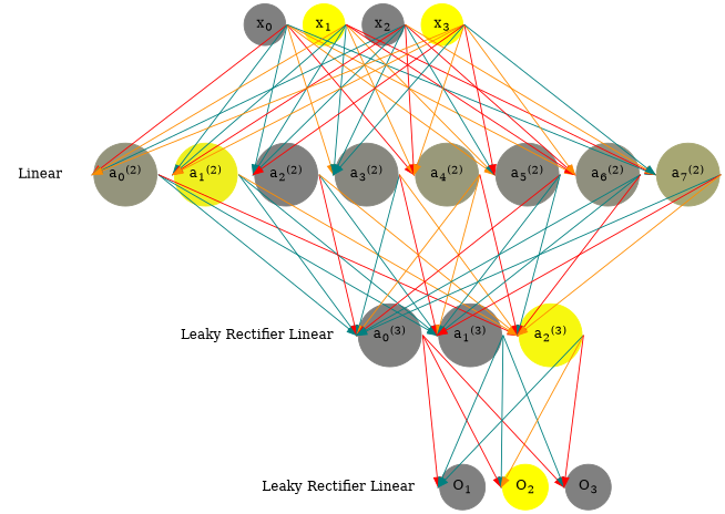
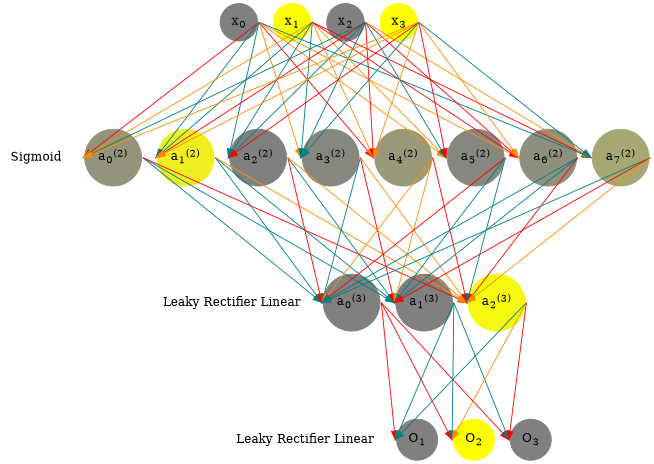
  digraph {
    rankdir=TB
    ranksep=1.4
    splines=false
    node [color="0.1667, 0.0, 0.5" fillcolor="0.1667, 0.0, 0.5" shape=circle style=filled]
    edge [headport=w style=solid tailport=e color=teal]
    n1 [label=<x<sub>0</sub>>]
    n2 [color="0.1667, 1.0, 1.0" fillcolor="0.1667, 1.0, 1.0" label=<x<sub>1</sub>>]
    n3 [label=<x<sub>2</sub>>]
    n4 [color="0.1667, 1.0, 1.0" fillcolor="0.1667, 1.0, 1.0" label=<x<sub>3</sub>>]
    n5 [color="0.1667, 0.160984, 0.580492" fillcolor="0.1667, 0.160984, 0.580492" label=<a<sub>0</sub><sup>(2)</sup>>]
    n6 [color="0.1667, 0.868200, 0.934100" fillcolor="0.1667, 0.868200, 0.934100" label=<a<sub>1</sub><sup>(2)</sup>>]
    n7 [color="0.1667, 0.000176, 0.500088" fillcolor="0.1667, 0.000176, 0.500088" label=<a<sub>2</sub><sup>(2)</sup>>]
    n8 [color="0.1667, 0.058653, 0.529327" fillcolor="0.1667, 0.058653, 0.529327" label=<a<sub>3</sub><sup>(2)</sup>>]
    n9 [color="0.1667, 0.198605, 0.599303" fillcolor="0.1667, 0.198605, 0.599303" label=<a<sub>4</sub><sup>(2)</sup>>]
    n10 [color="0.1667, 0.055755, 0.527878" fillcolor="0.1667, 0.055755, 0.527878" label=<a<sub>5</sub><sup>(2)</sup>>]
    n11 [color="0.1667, 0.124394, 0.562197" fillcolor="0.1667, 0.124394, 0.562197" label=<a<sub>6</sub><sup>(2)</sup>>]
    n12 [color="0.1667, 0.310398, 0.655199" fillcolor="0.1667, 0.310398, 0.655199" label=<a<sub>7</sub><sup>(2)</sup>>]
    n13 [color="0.1667, 0.000953, 0.500476" fillcolor="0.1667, 0.000953, 0.500476" label=<a<sub>0</sub><sup>(3)</sup>>]
    n14 [color="0.1667, 0.002166, 0.501083" fillcolor="0.1667, 0.002166, 0.501083" label=<a<sub>1</sub><sup>(3)</sup>>]
    n15 [color="0.1667, 0.937684, 0.968842" fillcolor="0.1667, 0.937684, 0.968842" label=<a<sub>2</sub><sup>(3)</sup>>]
    n16 [label=<O<sub>1</sub>>]
    n17 [color="0.1667, 1.0, 1.0" fillcolor="0.1667, 1.0, 1.0" label=<O<sub>2</sub>>]
    n18 [label=<O<sub>3</sub>>]
-   n19 [label=Linear shape=plaintext color=deeppink fillcolor="" style=""]
+   n19 [label=Sigmoid shape=plaintext color=deeppink fillcolor="" style=""]
    n20 [label="Leaky Rectifier Linear" shape=plaintext color=darkorange fillcolor="" style=""]
    n21 [label="Leaky Rectifier Linear" shape=plaintext color=brown fillcolor="" style=""]
    subgraph sub_1 {
      n1
    }
    subgraph sub_2 {
      n2
    }
    subgraph sub_3 {
      n3
    }
    subgraph sub_4 {
      n4
    }
    subgraph sub_5 {
      n5
    }
    subgraph sub_6 {
      n6
    }
    subgraph sub_7 {
      n7
    }
    subgraph sub_8 {
      n8
    }
    subgraph sub_9 {
      n9
    }
    subgraph sub_10 {
      n10
    }
    subgraph sub_11 {
      n11
    }
    subgraph sub_12 {
      n12
    }
    subgraph sub_13 {
      n13
    }
    subgraph sub_14 {
      n14
    }
    subgraph sub_15 {
      n15
    }
    subgraph sub_16 {
      n16
    }
    subgraph sub_17 {
      n17
    }
    subgraph sub_18 {
      n18
    }
    subgraph sub_19 {
      rank=same
      n1
      n2
      n3
      n4
    }
    subgraph sub_20 {
      rank=same
      n5
      n6
      n7
      n8
      n9
      n10
      n11
      n12
    }
    subgraph sub_21 {
      rank=same
      n13
      n14
      n15
    }
    subgraph sub_22 {
      rank=same
      n16
      n17
      n18
    }
    subgraph sub_23 {
      rank=same
      n5
      n19
    }
    subgraph sub_24 {
      rank=same
      n13
      n20
    }
    subgraph sub_25 {
      rank=same
      n16
      n21
    }
    n1 -> n2 [style=invis color=""]
    n1 -> n5 [color=red]
    n1 -> n6
    n1 -> n7
    n1 -> n8 [color=darkorange]
    n1 -> n9 [color=red]
    n1 -> n10 [color=darkorange]
    n1 -> n11 [color=darkorange]
    n1 -> n12
    n2 -> n3 [style=invis color=""]
    n2 -> n5 [color=darkorange]
    n2 -> n6
    n2 -> n7
    n2 -> n8
    n2 -> n9 [color=darkorange]
    n2 -> n10 [color=darkorange]
    n2 -> n11 [color=red]
    n2 -> n12 [color=red]
    n3 -> n4 [style=invis color=""]
    n3 -> n5
    n3 -> n6 [color=red]
    n3 -> n7
    n3 -> n8
    n3 -> n9 [color=red]
    n3 -> n10
    n3 -> n11 [color=red]
    n3 -> n12 [color=darkorange]
    n4 -> n5 [color=darkorange]
    n4 -> n6 [color=darkorange]
    n4 -> n7 [color=red]
    n4 -> n8
    n4 -> n9 [color=darkorange]
    n4 -> n10 [color=red]
    n4 -> n11 [color=darkorange]
    n4 -> n12
    n5 -> n6 [style=invis color=""]
    n5 -> n13
    n5 -> n14
    n5 -> n15 [color=red]
    n6 -> n7 [style=invis color=""]
    n6 -> n13
    n6 -> n14
    n6 -> n15 [color=darkorange]
    n7 -> n8 [style=invis color=""]
    n7 -> n13 [color=red]
    n7 -> n14
    n7 -> n15 [color=darkorange]
    n8 -> n9 [style=invis color=""]
    n8 -> n13
    n8 -> n14 [color=red]
    n8 -> n15 [color=darkorange]
    n9 -> n10 [style=invis color=""]
    n9 -> n13 [color=darkorange]
    n9 -> n14 [color=darkorange]
    n9 -> n15 [color=red]
    n10 -> n11 [style=invis color=""]
    n10 -> n13 [color=red]
    n10 -> n14
    n10 -> n15
    n11 -> n12 [style=invis color=""]
    n11 -> n13
    n11 -> n14
    n11 -> n15 [color=red]
    n12 -> n13
    n12 -> n14 [color=red]
    n12 -> n15 [color=darkorange]
    n13 -> n14 [style=invis color=""]
    n13 -> n16 [color=red]
    n13 -> n17 [color=red]
    n13 -> n18 [color=red]
    n14 -> n15 [style=invis color=""]
    n14 -> n16
    n14 -> n17
    n14 -> n18
    n15 -> n16
    n15 -> n17 [color=darkorange]
    n15 -> n18 [color=red]
    n16 -> n17 [style=invis color=""]
    n17 -> n18 [style=invis color=""]
    n19 -> n5 [style=invis color=""]
    n20 -> n13 [style=invis color=""]
    n21 -> n16 [style=invis color=""]
  }
